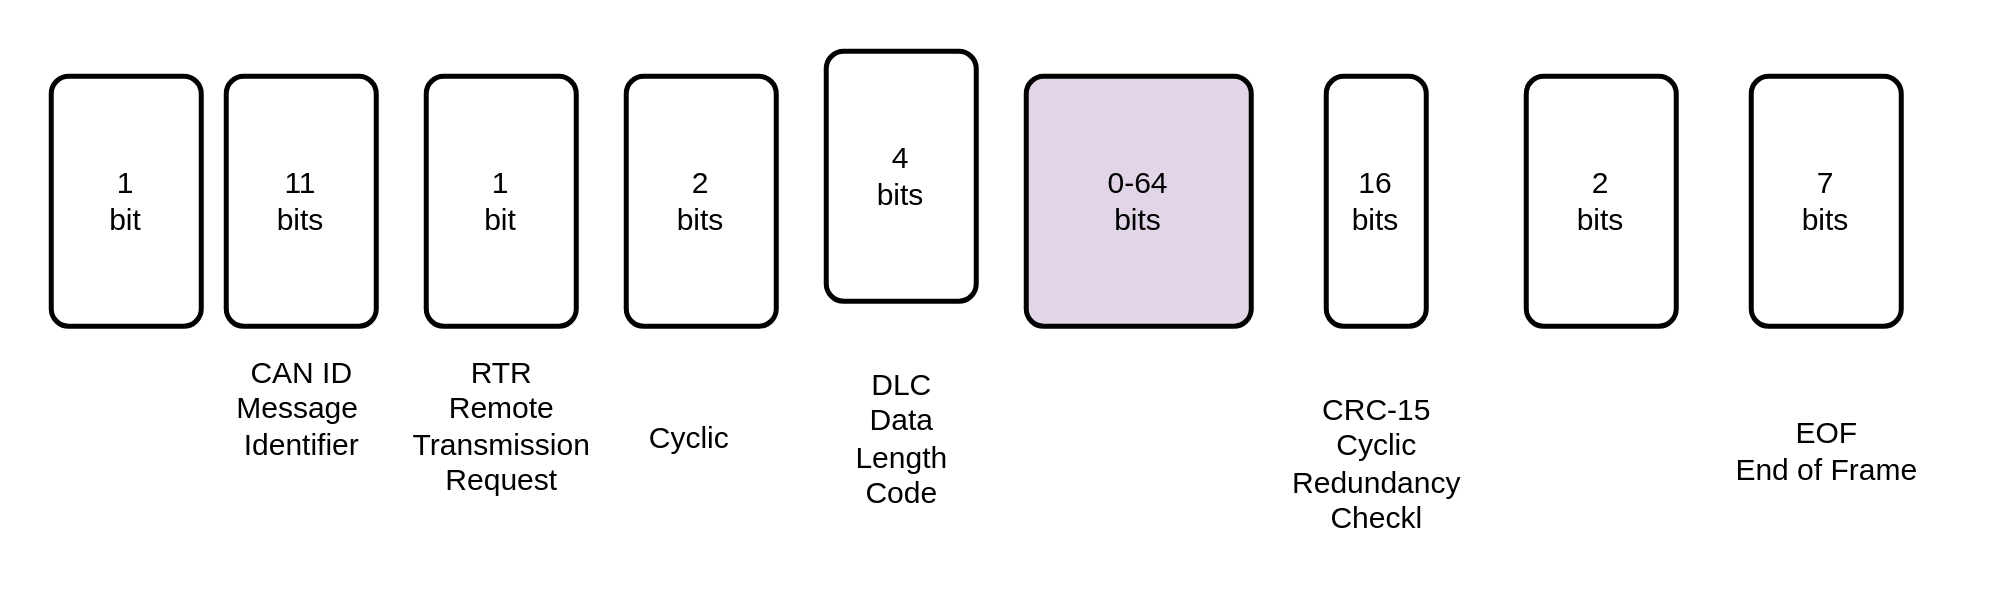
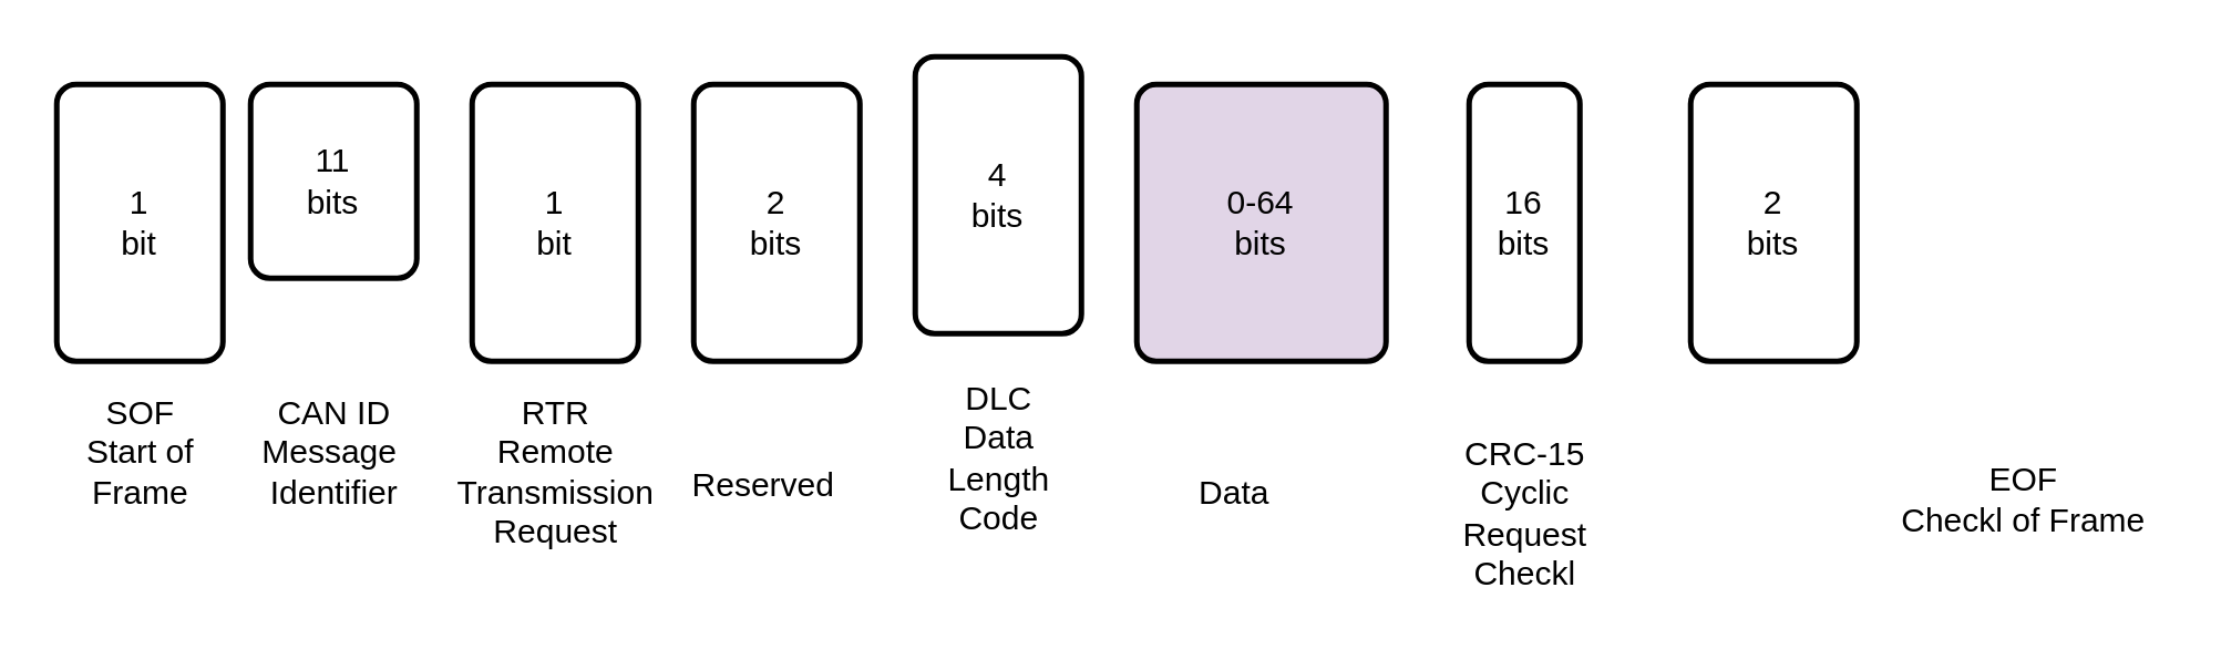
  <mxCell id="0" />
  <mxCell id="1" parent="0" />
- <mxCell id="2" value="11&lt;br&gt;bits" style="rounded=1;whiteSpace=wrap;html=1;absoluteArcSize=1;arcSize=14;strokeWidth=2;" vertex="1" parent="1"><mxGeometry x="90" y="30" width="60" height="100" as="geometry" /></mxCell>
- <mxCell id="3" value="7&lt;br&gt;bits" style="rounded=1;whiteSpace=wrap;html=1;absoluteArcSize=1;arcSize=14;strokeWidth=2;" vertex="1" parent="1"><mxGeometry x="700" y="30" width="60" height="100" as="geometry" /></mxCell>
+ <mxCell id="2" value="11&lt;br&gt;bits" style="rounded=1;whiteSpace=wrap;html=1;absoluteArcSize=1;arcSize=14;strokeWidth=2;" vertex="1" parent="1"><mxGeometry x="90" y="30" width="60" height="70" as="geometry" /></mxCell>
  <mxCell id="4" value="2&lt;br&gt;bits" style="rounded=1;whiteSpace=wrap;html=1;absoluteArcSize=1;arcSize=14;strokeWidth=2;" vertex="1" parent="1"><mxGeometry x="610" y="30" width="60" height="100" as="geometry" /></mxCell>
  <mxCell id="5" value="16&lt;br&gt;bits" style="rounded=1;whiteSpace=wrap;html=1;absoluteArcSize=1;arcSize=14;strokeWidth=2;" vertex="1" parent="1"><mxGeometry x="530" y="30" width="40" height="100" as="geometry" /></mxCell>
  <mxCell id="6" value="0-64&lt;br&gt;bits" style="rounded=1;whiteSpace=wrap;html=1;absoluteArcSize=1;arcSize=14;strokeWidth=2;fillColor=#e1d5e7;" vertex="1" parent="1"><mxGeometry x="410" y="30" width="90" height="100" as="geometry" /></mxCell>
  <mxCell id="7" value="4&lt;br&gt;bits" style="rounded=1;whiteSpace=wrap;html=1;absoluteArcSize=1;arcSize=14;strokeWidth=2;" vertex="1" parent="1"><mxGeometry x="330" y="20" width="60" height="100" as="geometry" /></mxCell>
  <mxCell id="8" value="2&lt;br&gt;bits" style="rounded=1;whiteSpace=wrap;html=1;absoluteArcSize=1;arcSize=14;strokeWidth=2;" vertex="1" parent="1"><mxGeometry x="250" y="30" width="60" height="100" as="geometry" /></mxCell>
  <mxCell id="9" value="1&lt;br&gt;bit" style="rounded=1;whiteSpace=wrap;html=1;absoluteArcSize=1;arcSize=14;strokeWidth=2;" vertex="1" parent="1"><mxGeometry x="170" y="30" width="60" height="100" as="geometry" /></mxCell>
  <mxCell id="10" value="1&lt;br&gt;bit" style="rounded=1;whiteSpace=wrap;html=1;absoluteArcSize=1;arcSize=14;strokeWidth=2;" vertex="1" parent="1"><mxGeometry x="20" y="30" width="60" height="100" as="geometry" /></mxCell>
+ <mxCell id="11" value="SOF&lt;br&gt;Start of &lt;br&gt;Frame" style="text;html=1;align=center;verticalAlign=middle;resizable=0;points=[];autosize=1;strokeColor=none;fillColor=none;" vertex="1" parent="1"><mxGeometry x="20" y="133" width="60" height="60" as="geometry" /></mxCell>
  <mxCell id="12" value="CAN ID&lt;br&gt;Message&amp;nbsp;&lt;br&gt;Identifier" style="text;html=1;align=center;verticalAlign=middle;resizable=0;points=[];autosize=1;strokeColor=none;fillColor=none;" vertex="1" parent="1"><mxGeometry x="80" y="133" width="80" height="60" as="geometry" /></mxCell>
  <mxCell id="13" value="RTR&lt;br&gt;Remote&lt;br&gt;Transmission&lt;br&gt;Request" style="text;html=1;align=center;verticalAlign=middle;resizable=0;points=[];autosize=1;strokeColor=none;fillColor=none;" vertex="1" parent="1"><mxGeometry x="155" y="135" width="90" height="70" as="geometry" /></mxCell>
- <mxCell id="14" value="Cyclic" style="text;html=1;align=center;verticalAlign=middle;resizable=0;points=[];autosize=1;strokeColor=none;fillColor=none;" vertex="1" parent="1"><mxGeometry x="240" y="160" width="70" height="30" as="geometry" /></mxCell>
- <mxCell id="15" value="DLC&lt;br&gt;Data&lt;br&gt;Length&lt;br&gt;Code" style="text;html=1;align=center;verticalAlign=middle;resizable=0;points=[];autosize=1;strokeColor=none;fillColor=none;" vertex="1" parent="1"><mxGeometry x="330" y="140" width="60" height="70" as="geometry" /></mxCell>
- <mxCell id="17" value="CRC-15&lt;br&gt;Cyclic&lt;br&gt;Redundancy&lt;br&gt;Checkl" style="text;html=1;align=center;verticalAlign=middle;resizable=0;points=[];autosize=1;strokeColor=none;fillColor=none;" vertex="1" parent="1"><mxGeometry x="505" y="150" width="90" height="70" as="geometry" /></mxCell>
- <mxCell id="18" value="EOF&lt;br&gt;End of Frame" style="text;html=1;align=center;verticalAlign=middle;resizable=0;points=[];autosize=1;strokeColor=none;fillColor=none;" vertex="1" parent="1"><mxGeometry x="680" y="160" width="100" height="40" as="geometry" /></mxCell>
+ <mxCell id="14" value="Reserved" style="text;html=1;align=center;verticalAlign=middle;resizable=0;points=[];autosize=1;strokeColor=none;fillColor=none;" vertex="1" parent="1"><mxGeometry x="240" y="160" width="70" height="30" as="geometry" /></mxCell>
+ <mxCell id="15" value="DLC&lt;br&gt;Data&lt;br&gt;Length&lt;br&gt;Code" style="text;html=1;align=center;verticalAlign=middle;resizable=0;points=[];autosize=1;strokeColor=none;fillColor=none;" vertex="1" parent="1"><mxGeometry x="330" y="130" width="60" height="70" as="geometry" /></mxCell>
+ <mxCell id="16" value="Data" style="text;html=1;align=center;verticalAlign=middle;resizable=0;points=[];autosize=1;strokeColor=none;fillColor=none;" vertex="1" parent="1"><mxGeometry x="420" y="163" width="50" height="30" as="geometry" /></mxCell>
+ <mxCell id="17" value="CRC-15&lt;br&gt;Cyclic&lt;br&gt;Request&lt;br&gt;Checkl" style="text;html=1;align=center;verticalAlign=middle;resizable=0;points=[];autosize=1;strokeColor=none;fillColor=none;" vertex="1" parent="1"><mxGeometry x="505" y="150" width="90" height="70" as="geometry" /></mxCell>
+ <mxCell id="18" value="EOF&lt;br&gt;Checkl of Frame" style="text;html=1;align=center;verticalAlign=middle;resizable=0;points=[];autosize=1;strokeColor=none;fillColor=none;" vertex="1" parent="1"><mxGeometry x="680" y="160" width="100" height="40" as="geometry" /></mxCell>
